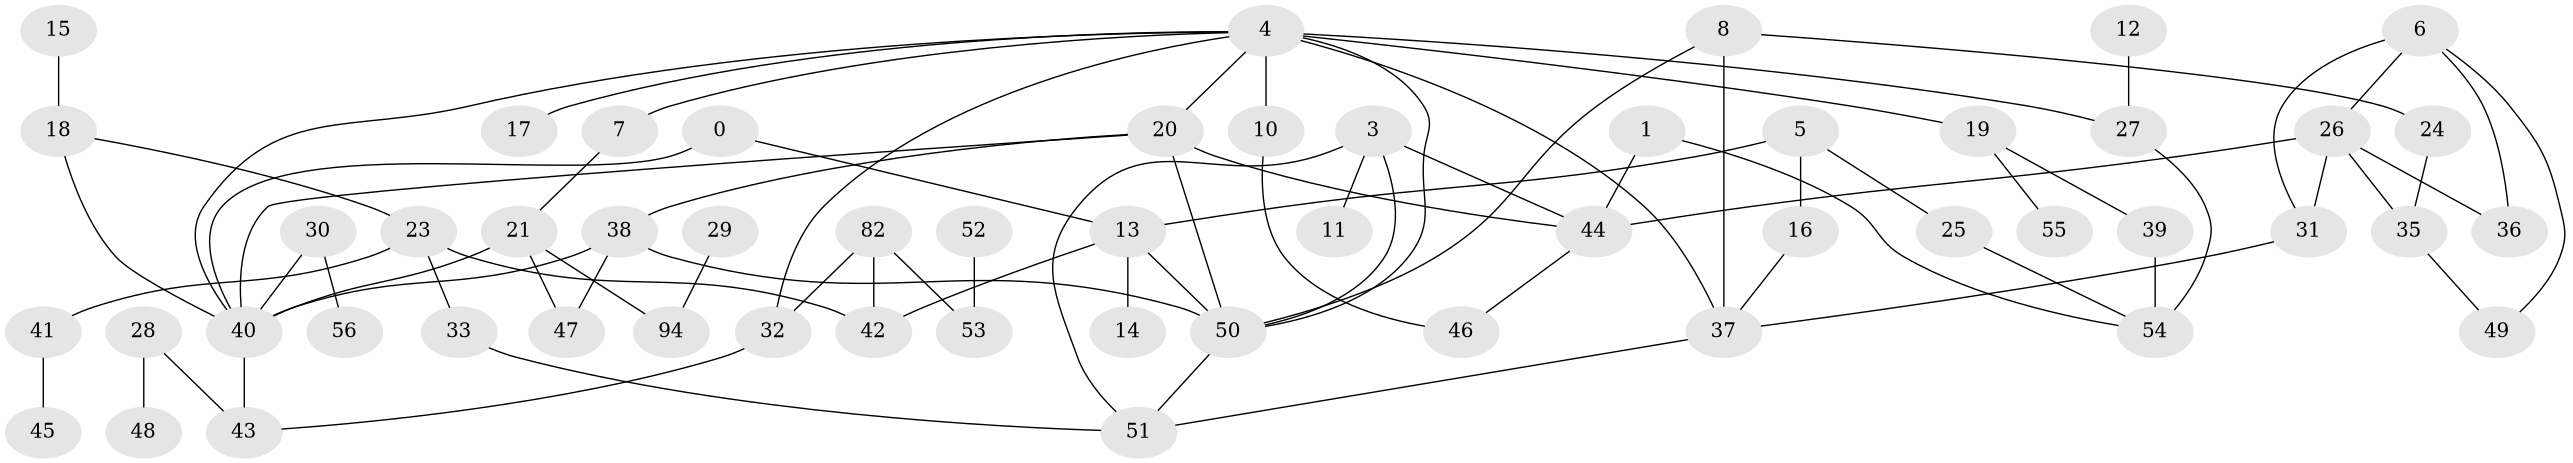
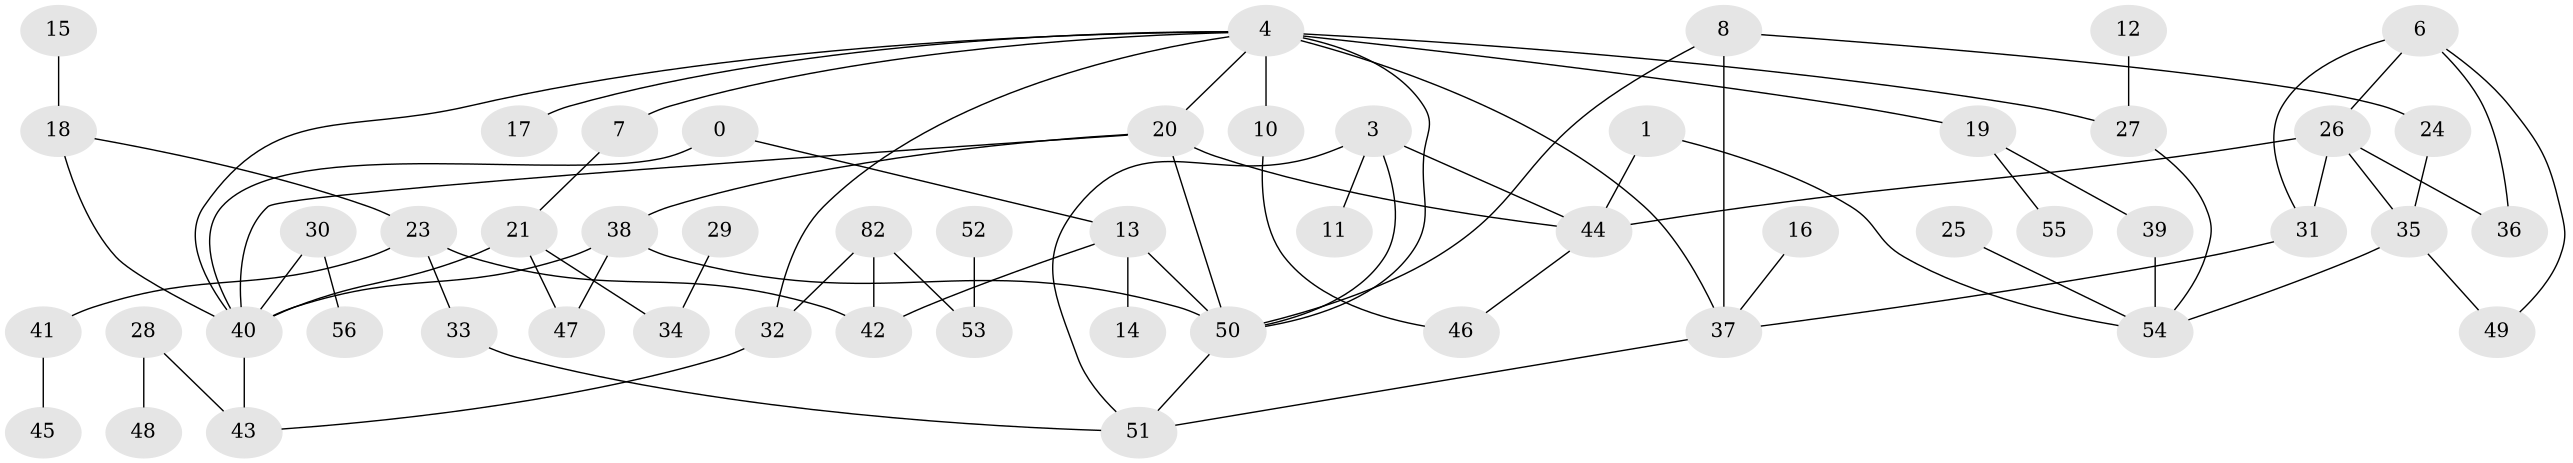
  graph {
    node [color=gray90 style=filled]
    edge [weight=1.0]
    1
    44
    54
    46
    n5 [label=0]
    13
    40
    50
    14
    42
    43
    3
    11
    51
    4
    7
    10
    17
    19
    20
    27
    32
    37
    21
    39
    55
    38
-   5
    16
    25
    6
    26
    31
    49
    36
    35
-   34 [label=94]
+   34
    47
    8
    24
    28
    48
    12
    15
    18
    23
    33
    41
    n49 [label=82]
    53
    45
    29
    30
    56
    52
    1 -- 44
    1 -- 54
    44 -- 46
    n5 -- 13
    n5 -- 40
    13 -- 50
    13 -- 14
    13 -- 42
    40 -- 43
    50 -- 51
    3 -- 44
    3 -- 50
    3 -- 11
    3 -- 51
    4 -- 40
    4 -- 50
    4 -- 7
    4 -- 10
    4 -- 17
    4 -- 19 [weight=2.0]
    4 -- 20
    4 -- 27
    4 -- 32
    4 -- 37
    7 -- 21
    10 -- 46
    19 -- 39
    19 -- 55
    20 -- 44
    20 -- 40
    20 -- 50
    20 -- 38
    27 -- 54
    32 -- 43
    37 -- 51
    21 -- 40
    21 -- 34
    21 -- 47
    39 -- 54
    38 -- 40
    38 -- 50
    38 -- 47
-   5 -- 13
-   5 -- 16
-   5 -- 25
    16 -- 37
    25 -- 54
    6 -- 26
    6 -- 31
    6 -- 49
    6 -- 36
    26 -- 44
    26 -- 31
    26 -- 36
    26 -- 35
    31 -- 37
+   35 -- 54
    35 -- 49
    8 -- 50
    8 -- 37
    8 -- 24
    24 -- 35
    28 -- 43
    28 -- 48
    12 -- 27
    15 -- 18
    18 -- 40
    18 -- 23
    23 -- 42
    23 -- 33
    23 -- 41
    33 -- 51
    41 -- 45
    n49 -- 42
    n49 -- 32
    n49 -- 53
    29 -- 34
    30 -- 40
    30 -- 56
    52 -- 53
  }
